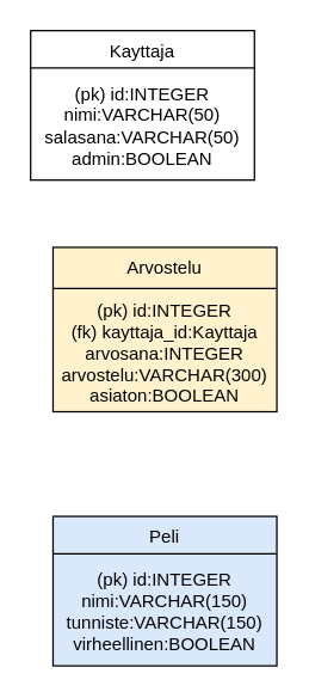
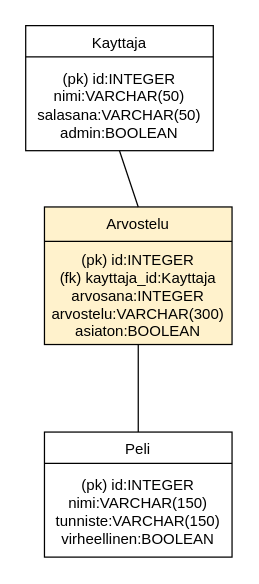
  <mxCell id="0" />
  <mxCell id="1" parent="0" />
  <mxCell id="2" value="&lt;div&gt;Kayttaja&lt;/div&gt;&lt;div&gt;&lt;br&gt;&lt;/div&gt;&lt;div&gt;(pk) id:INTEGER&lt;/div&gt;&lt;div&gt;nimi:VARCHAR(50)&lt;/div&gt;&lt;div&gt;salasana:VARCHAR(50)&lt;/div&gt;&lt;div&gt;admin:BOOLEAN&lt;br&gt;&lt;/div&gt;" style="rounded=0;whiteSpace=wrap;html=1;verticalAlign=top;" vertex="1" parent="1"><mxGeometry x="20" y="20" width="150" height="100" as="geometry" /></mxCell>
  <mxCell id="3" value="&lt;div&gt;Arvostelu&lt;/div&gt;&lt;div&gt;&lt;br&gt;&lt;/div&gt;&lt;div&gt;(pk) id:INTEGER&lt;br&gt;&lt;/div&gt;&lt;div&gt;(fk) kayttaja_id:Kayttaja&lt;br&gt;&lt;/div&gt;&lt;div&gt;arvosana:INTEGER&lt;/div&gt;&lt;div&gt;arvostelu:VARCHAR(300)&lt;br&gt;&lt;/div&gt;&lt;div&gt;asiaton:BOOLEAN&lt;br&gt;&lt;/div&gt;" style="rounded=0;whiteSpace=wrap;html=1;verticalAlign=top;fillColor=#fff2cc;" vertex="1" parent="1"><mxGeometry x="35" y="165" width="150" height="110" as="geometry" /></mxCell>
- <mxCell id="4" value="&lt;div&gt;Peli&lt;br&gt;&lt;/div&gt;&lt;div&gt;&lt;br&gt;&lt;/div&gt;&lt;div&gt;(pk) id:INTEGER&lt;/div&gt;&lt;div&gt;nimi:VARCHAR(150)&lt;/div&gt;&lt;div&gt;tunniste:VARCHAR(150)&lt;/div&gt;&lt;div&gt;virheellinen:BOOLEAN&lt;br&gt;&lt;/div&gt;" style="rounded=0;whiteSpace=wrap;html=1;verticalAlign=top;fillColor=#dae8fc;" vertex="1" parent="1"><mxGeometry x="35" y="345" width="150" height="100" as="geometry" /></mxCell>
+ <mxCell id="4" value="&lt;div&gt;Peli&lt;br&gt;&lt;/div&gt;&lt;div&gt;&lt;br&gt;&lt;/div&gt;&lt;div&gt;(pk) id:INTEGER&lt;/div&gt;&lt;div&gt;nimi:VARCHAR(150)&lt;/div&gt;&lt;div&gt;tunniste:VARCHAR(150)&lt;/div&gt;&lt;div&gt;virheellinen:BOOLEAN&lt;br&gt;&lt;/div&gt;" style="rounded=0;whiteSpace=wrap;html=1;verticalAlign=top;" vertex="1" parent="1"><mxGeometry x="35" y="345" width="150" height="100" as="geometry" /></mxCell>
  <mxCell id="5" value="" style="endArrow=none;html=1;entryX=1;entryY=0.25;entryDx=0;entryDy=0;exitX=0;exitY=0.25;exitDx=0;exitDy=0;" edge="1" parent="1" source="2" target="2"><mxGeometry width="50" height="50" relative="1" as="geometry"><mxPoint x="35" y="515" as="sourcePoint" /><mxPoint x="85" y="465" as="targetPoint" /></mxGeometry></mxCell>
  <mxCell id="6" value="" style="endArrow=none;html=1;entryX=1;entryY=0.25;entryDx=0;entryDy=0;exitX=0;exitY=0.25;exitDx=0;exitDy=0;" edge="1" parent="1" source="3" target="3"><mxGeometry width="50" height="50" relative="1" as="geometry"><mxPoint x="45" y="525" as="sourcePoint" /><mxPoint x="95" y="475" as="targetPoint" /></mxGeometry></mxCell>
+ <mxCell id="7" value="" style="endArrow=none;html=1;entryX=0.5;entryY=1;entryDx=0;entryDy=0;exitX=0.5;exitY=0;exitDx=0;exitDy=0;" edge="1" parent="1" source="4" target="3"><mxGeometry width="50" height="50" relative="1" as="geometry"><mxPoint x="55" y="535" as="sourcePoint" /><mxPoint x="105" y="485" as="targetPoint" /></mxGeometry></mxCell>
+ <mxCell id="8" value="" style="endArrow=none;html=1;entryX=0.5;entryY=1;entryDx=0;entryDy=0;exitX=0.5;exitY=0;exitDx=0;exitDy=0;" edge="1" parent="1" source="3" target="2"><mxGeometry width="50" height="50" relative="1" as="geometry"><mxPoint x="65" y="545" as="sourcePoint" /><mxPoint x="115" y="495" as="targetPoint" /></mxGeometry></mxCell>
  <mxCell id="9" value="" style="endArrow=none;html=1;entryX=1;entryY=0.25;entryDx=0;entryDy=0;exitX=0;exitY=0.25;exitDx=0;exitDy=0;" edge="1" parent="1" source="4" target="4"><mxGeometry width="50" height="50" relative="1" as="geometry"><mxPoint x="75" y="555" as="sourcePoint" /><mxPoint x="125" y="505" as="targetPoint" /></mxGeometry></mxCell>
